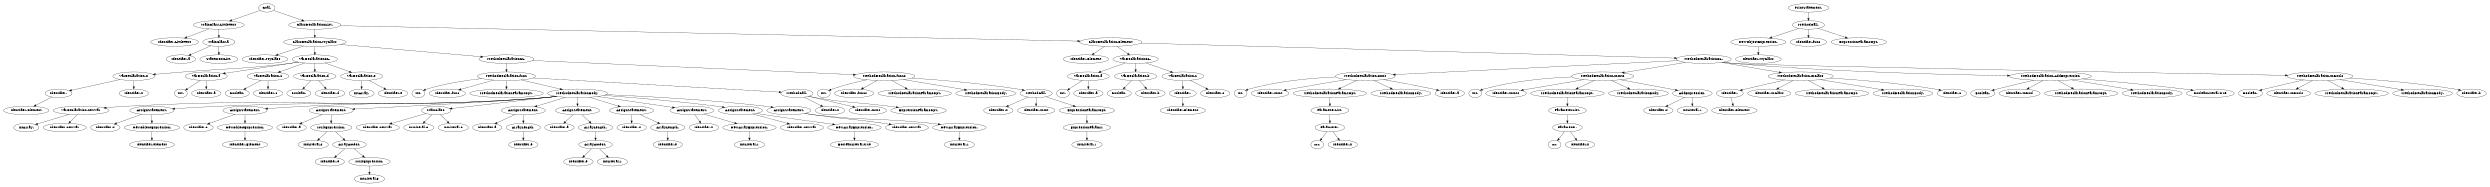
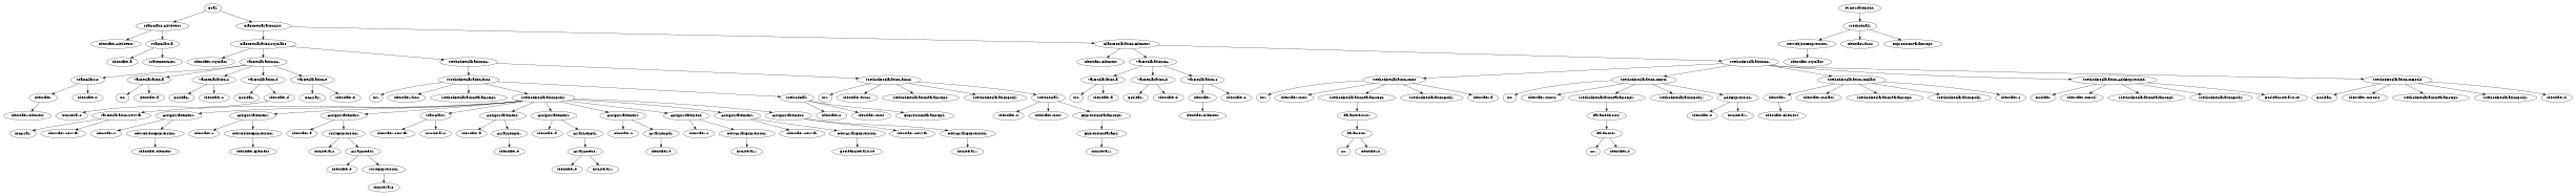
  digraph {
    n1 [label="Goal:"]
    n2 [label="MainClass:LittleTest"]
    n3 [label="ClassDeclarationList:"]
    n4 [label="Identifier:LittleTest"]
    n5 [label="MainClass:a"]
    n6 [label="ClassDeclaration:MyClass"]
    n7 [label="ClassDeclaration:Element"]
    n8 [label="Identifier:a"]
    n9 [label="StatementList:"]
    n10 [label="PrintStatement:"]
    n11 [label="MethodCall:"]
    n12 [label="NewObjectExpression:"]
    n13 [label="Identifier:func"]
    n14 [label="ExpressionParamsOpt:"]
    n15 [label="Identifier:MyClass"]
    n16 [label="Identifier:MyClass"]
    n17 [label="VarDeclarationCL:"]
    n18 [label="MethodDeclarationCL:"]
    n19 [label="Identifier:Element"]
    n20 [label="VarDeclarationCL:"]
    n21 [label="MethodDeclarationCL:"]
-   n22 [label="VarDeclaration:x"]
+   n22 [label="MainClass:x"]
    n23 [label="VarDeclaration:a"]
    n24 [label="VarDeclaration:c"]
    n25 [label="VarDeclaration:d"]
    n26 [label="VarDeclaration:e"]
    n27 [label="MethodDeclaration:func"]
    n28 [label="MethodDeclaration:func2"]
    n29 [label="Identifier:"]
    n30 [label="Identifier:x"]
    n31 [label="Int:"]
    n32 [label="Identifier:a"]
    n33 [label="Boolean:"]
    n34 [label="Identifier:c"]
    n35 [label="Boolean:"]
    n36 [label="Identifier:d"]
    n37 [label="IntArray:"]
    n38 [label="Identifier:e"]
    n39 [label="Identifier:Element"]
    n40 [label="Int:"]
    n41 [label="Identifier:func"]
    n42 [label="MethodDeclarationParamsOpt:"]
    n43 [label="MethodDeclarationBody:"]
    n44 [label="MethodCall:"]
    n45 [label="Int:"]
    n46 [label="Identifier:func2"]
    n47 [label="MethodDeclarationParamsOpt:"]
    n48 [label="MethodDeclarationBody:"]
    n49 [label="MethodCall:"]
    n50 [label="VarDeclaration:newVar"]
    n51 [label="AssignStatement:"]
    n52 [label="AssignStatement:"]
    n53 [label="AssignStatement:"]
    n54 [label="MainClass:"]
    n55 [label="AssignStatement:"]
    n56 [label="AssignStatement:"]
    n57 [label="AssignStatement:"]
    n58 [label="AssignStatement:"]
    n59 [label="AssignStatement:"]
    n60 [label="AssignStatement:"]
    n61 [label="Identifier:x"]
    n62 [label="Identifier:InInt"]
    n63 [label="ExpressionParamsOpt:"]
    n64 [label="IntArray:"]
    n65 [label="Identifier:newVar"]
    n66 [label="Identifier:x"]
    n67 [label="NewObjectExpression:"]
    n68 [label="Identifier:c"]
    n69 [label="NewObjectExpression:"]
    n70 [label="Identifier:a"]
    n71 [label="MultExpression:"]
    n72 [label="Identifier:newVar"]
    n73 [label="IntLiteral:3"]
    n74 [label="IntLiteral:0"]
    n75 [label="Identifier:a"]
    n76 [label="ArrayLength:"]
    n77 [label="Identifier:a"]
    n78 [label="ArrayLength:"]
    n79 [label="Identifier:x"]
    n80 [label="ArrayLength:"]
    n81 [label="Identifier:x"]
    n82 [label="NewArrayExpression:"]
    n83 [label="Identifier:newVar"]
    n84 [label="NewArrayExpression:"]
    n85 [label="Identifier:newVar"]
    n86 [label="NewArrayExpression:"]
    n87 [label="Identifier:element"]
    n88 [label="Identifier:Element"]
    n89 [label="IntLiteral:2"]
    n90 [label="ArrayAccess:"]
    n91 [label="Identifier:e"]
    n92 [label="MultExpression:"]
    n93 [label="IntLiteral:3"]
    n94 [label="Identifier:e"]
    n95 [label="ArrayAccess:"]
    n96 [label="Identifier:e"]
    n97 [label="IntLiteral:1"]
    n98 [label="Identifier:e"]
    n99 [label="IntLiteral:1"]
    n100 [label="BooleanLiteral:true"]
    n101 [label="IntLiteral:1"]
    n102 [label="Identifier:x"]
    n103 [label="Identifier:InInt"]
    n104 [label="ExpressionParamsOpt:"]
    n105 [label="ExpressionParams:"]
    n106 [label="IntLiteral:1"]
    n107 [label="VarDeclaration:a"]
    n108 [label="VarDeclaration:b"]
    n109 [label="VarDeclaration:c"]
    n110 [label="MethodDeclaration:InInt"]
    n111 [label="MethodDeclaration:InInt2"]
    n112 [label="MethodDeclaration:InClass"]
    n113 [label="MethodDeclaration:AddExpression"]
    n114 [label="MethodDeclaration:InBool2"]
    n115 [label="Int:"]
    n116 [label="Identifier:a"]
    n117 [label="Boolean:"]
    n118 [label="Identifier:b"]
    n119 [label="Identifier:"]
    n120 [label="Identifier:c"]
    n121 [label="Identifier:Element"]
    n122 [label="Int:"]
    n123 [label="Identifier:InInt"]
    n124 [label="MethodDeclarationParamsOpt:"]
    n125 [label="MethodDeclarationBody:"]
    n126 [label="Identifier:a"]
    n127 [label="Int:"]
    n128 [label="Identifier:InInt2"]
    n129 [label="MethodDeclarationParamsOpt:"]
    n130 [label="MethodDeclarationBody:"]
    n131 [label="AddExpression:"]
    n132 [label="Identifier:"]
    n133 [label="Identifier:InClass"]
    n134 [label="MethodDeclarationParamsOpt:"]
    n135 [label="MethodDeclarationBody:"]
    n136 [label="Identifier:c"]
    n137 [label="Boolean:"]
    n138 [label="Identifier:InBool"]
    n139 [label="MethodDeclarationParamsOpt:"]
    n140 [label="MethodDeclarationBody:"]
    n141 [label="BooleanLiteral:true"]
    n142 [label="Boolean:"]
    n143 [label="Identifier:InBool2"]
    n144 [label="MethodDeclarationParamsOpt:"]
    n145 [label="MethodDeclarationBody:"]
    n146 [label="Identifier:b"]
    n147 [label="ParameterList:"]
    n148 [label="Parameter:"]
    n149 [label="Int:"]
    n150 [label="Identifier:x"]
    n151 [label="ParameterList:"]
    n152 [label="Identifier:x"]
    n153 [label="IntLiteral:1"]
    n154 [label="Parameter:"]
    n155 [label="Int:"]
    n156 [label="Identifier:x"]
    n157 [label="Identifier:Element"]
    n1 -> n2
    n1 -> n3
    n2 -> n4
    n2 -> n5
    n3 -> n6
    n3 -> n7
    n5 -> n8
    n5 -> n9
    n6 -> n16
    n6 -> n17
    n6 -> n18
    n7 -> n19
    n7 -> n20
    n7 -> n21
    n10 -> n11
    n11 -> n12
    n11 -> n13
    n11 -> n14
    n12 -> n15
    n17 -> n22
    n17 -> n23
    n17 -> n24
    n17 -> n25
    n17 -> n26
    n18 -> n27
    n18 -> n28
    n20 -> n107
    n20 -> n108
    n20 -> n109
    n21 -> n110
    n21 -> n111
    n21 -> n112
    n21 -> n113
    n21 -> n114
    n22 -> n29
    n22 -> n30
    n23 -> n31
    n23 -> n32
    n24 -> n33
    n24 -> n34
    n25 -> n35
    n25 -> n36
    n26 -> n37
    n26 -> n38
    n27 -> n40
    n27 -> n41
    n27 -> n42
    n27 -> n43
    n27 -> n44
    n28 -> n45
    n28 -> n46
    n28 -> n47
    n28 -> n48
    n28 -> n49
    n29 -> n39
    n43 -> n50
    n43 -> n51
    n43 -> n52
    n43 -> n53
    n43 -> n54
    n43 -> n55
    n43 -> n56
    n43 -> n57
    n43 -> n58
    n43 -> n59
    n43 -> n60
    n44 -> n61
    n44 -> n62
    n44 -> n63
    n49 -> n102
    n49 -> n103
    n49 -> n104
    n50 -> n64
    n50 -> n65
    n51 -> n66
    n51 -> n67
    n52 -> n68
    n52 -> n69
    n53 -> n70
    n53 -> n71
    n54 -> n72
    n54 -> n73
-   n54 -> n74
+   n36 -> n74
    n55 -> n75
    n55 -> n76
    n56 -> n77
    n56 -> n78
    n57 -> n79
    n57 -> n80
    n58 -> n81
    n58 -> n82
    n59 -> n83
    n59 -> n84
    n60 -> n85
    n60 -> n86
    n67 -> n87
    n69 -> n88
    n71 -> n89
    n71 -> n90
    n76 -> n94
    n78 -> n95
    n80 -> n98
    n82 -> n99
    n84 -> n100
    n86 -> n101
    n90 -> n91
    n90 -> n92
    n92 -> n93
    n95 -> n96
    n95 -> n97
    n104 -> n105
    n105 -> n106
    n107 -> n115
    n107 -> n116
    n108 -> n117
    n108 -> n118
    n109 -> n119
    n109 -> n120
    n110 -> n122
    n110 -> n123
    n110 -> n124
    n110 -> n125
    n110 -> n126
    n111 -> n127
    n111 -> n128
    n111 -> n129
    n111 -> n130
    n111 -> n131
    n112 -> n132
    n112 -> n133
    n112 -> n134
    n112 -> n135
    n112 -> n136
    n113 -> n137
    n113 -> n138
    n113 -> n139
    n113 -> n140
    n113 -> n141
    n114 -> n142
    n114 -> n143
    n114 -> n144
    n114 -> n145
    n114 -> n146
    n119 -> n121
    n124 -> n147
    n129 -> n151
    n131 -> n152
    n131 -> n153
    n132 -> n157
    n147 -> n148
    n148 -> n149
    n148 -> n150
    n151 -> n154
    n154 -> n155
    n154 -> n156
  }
